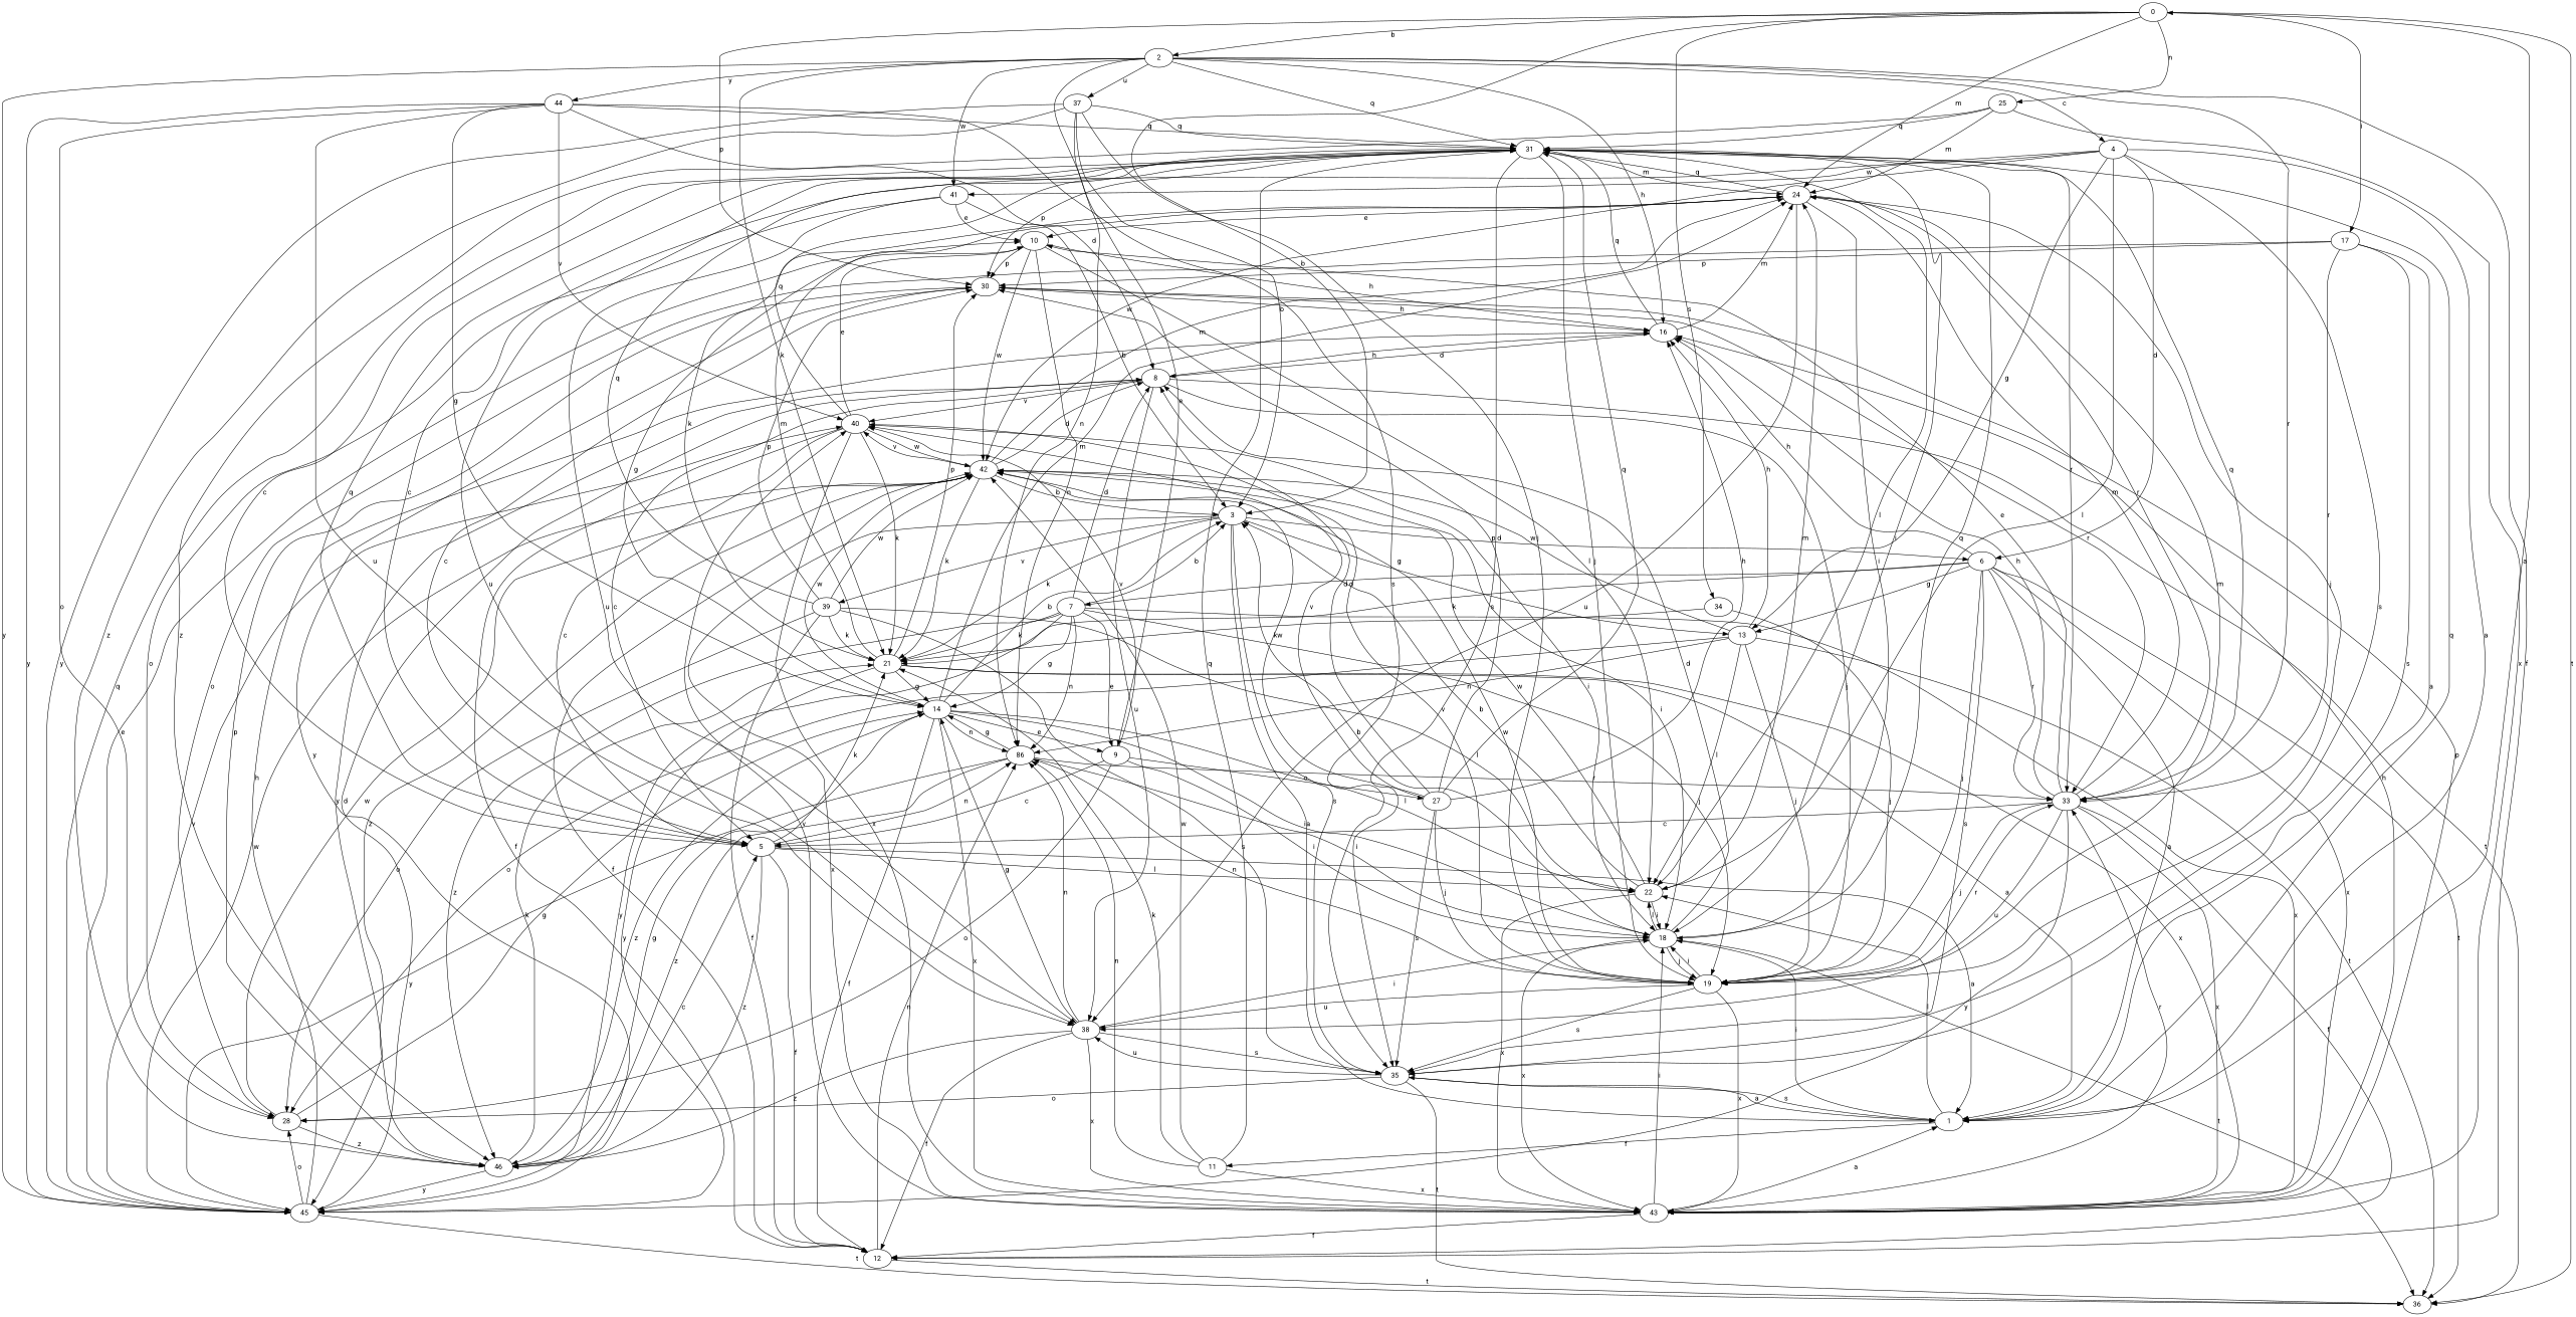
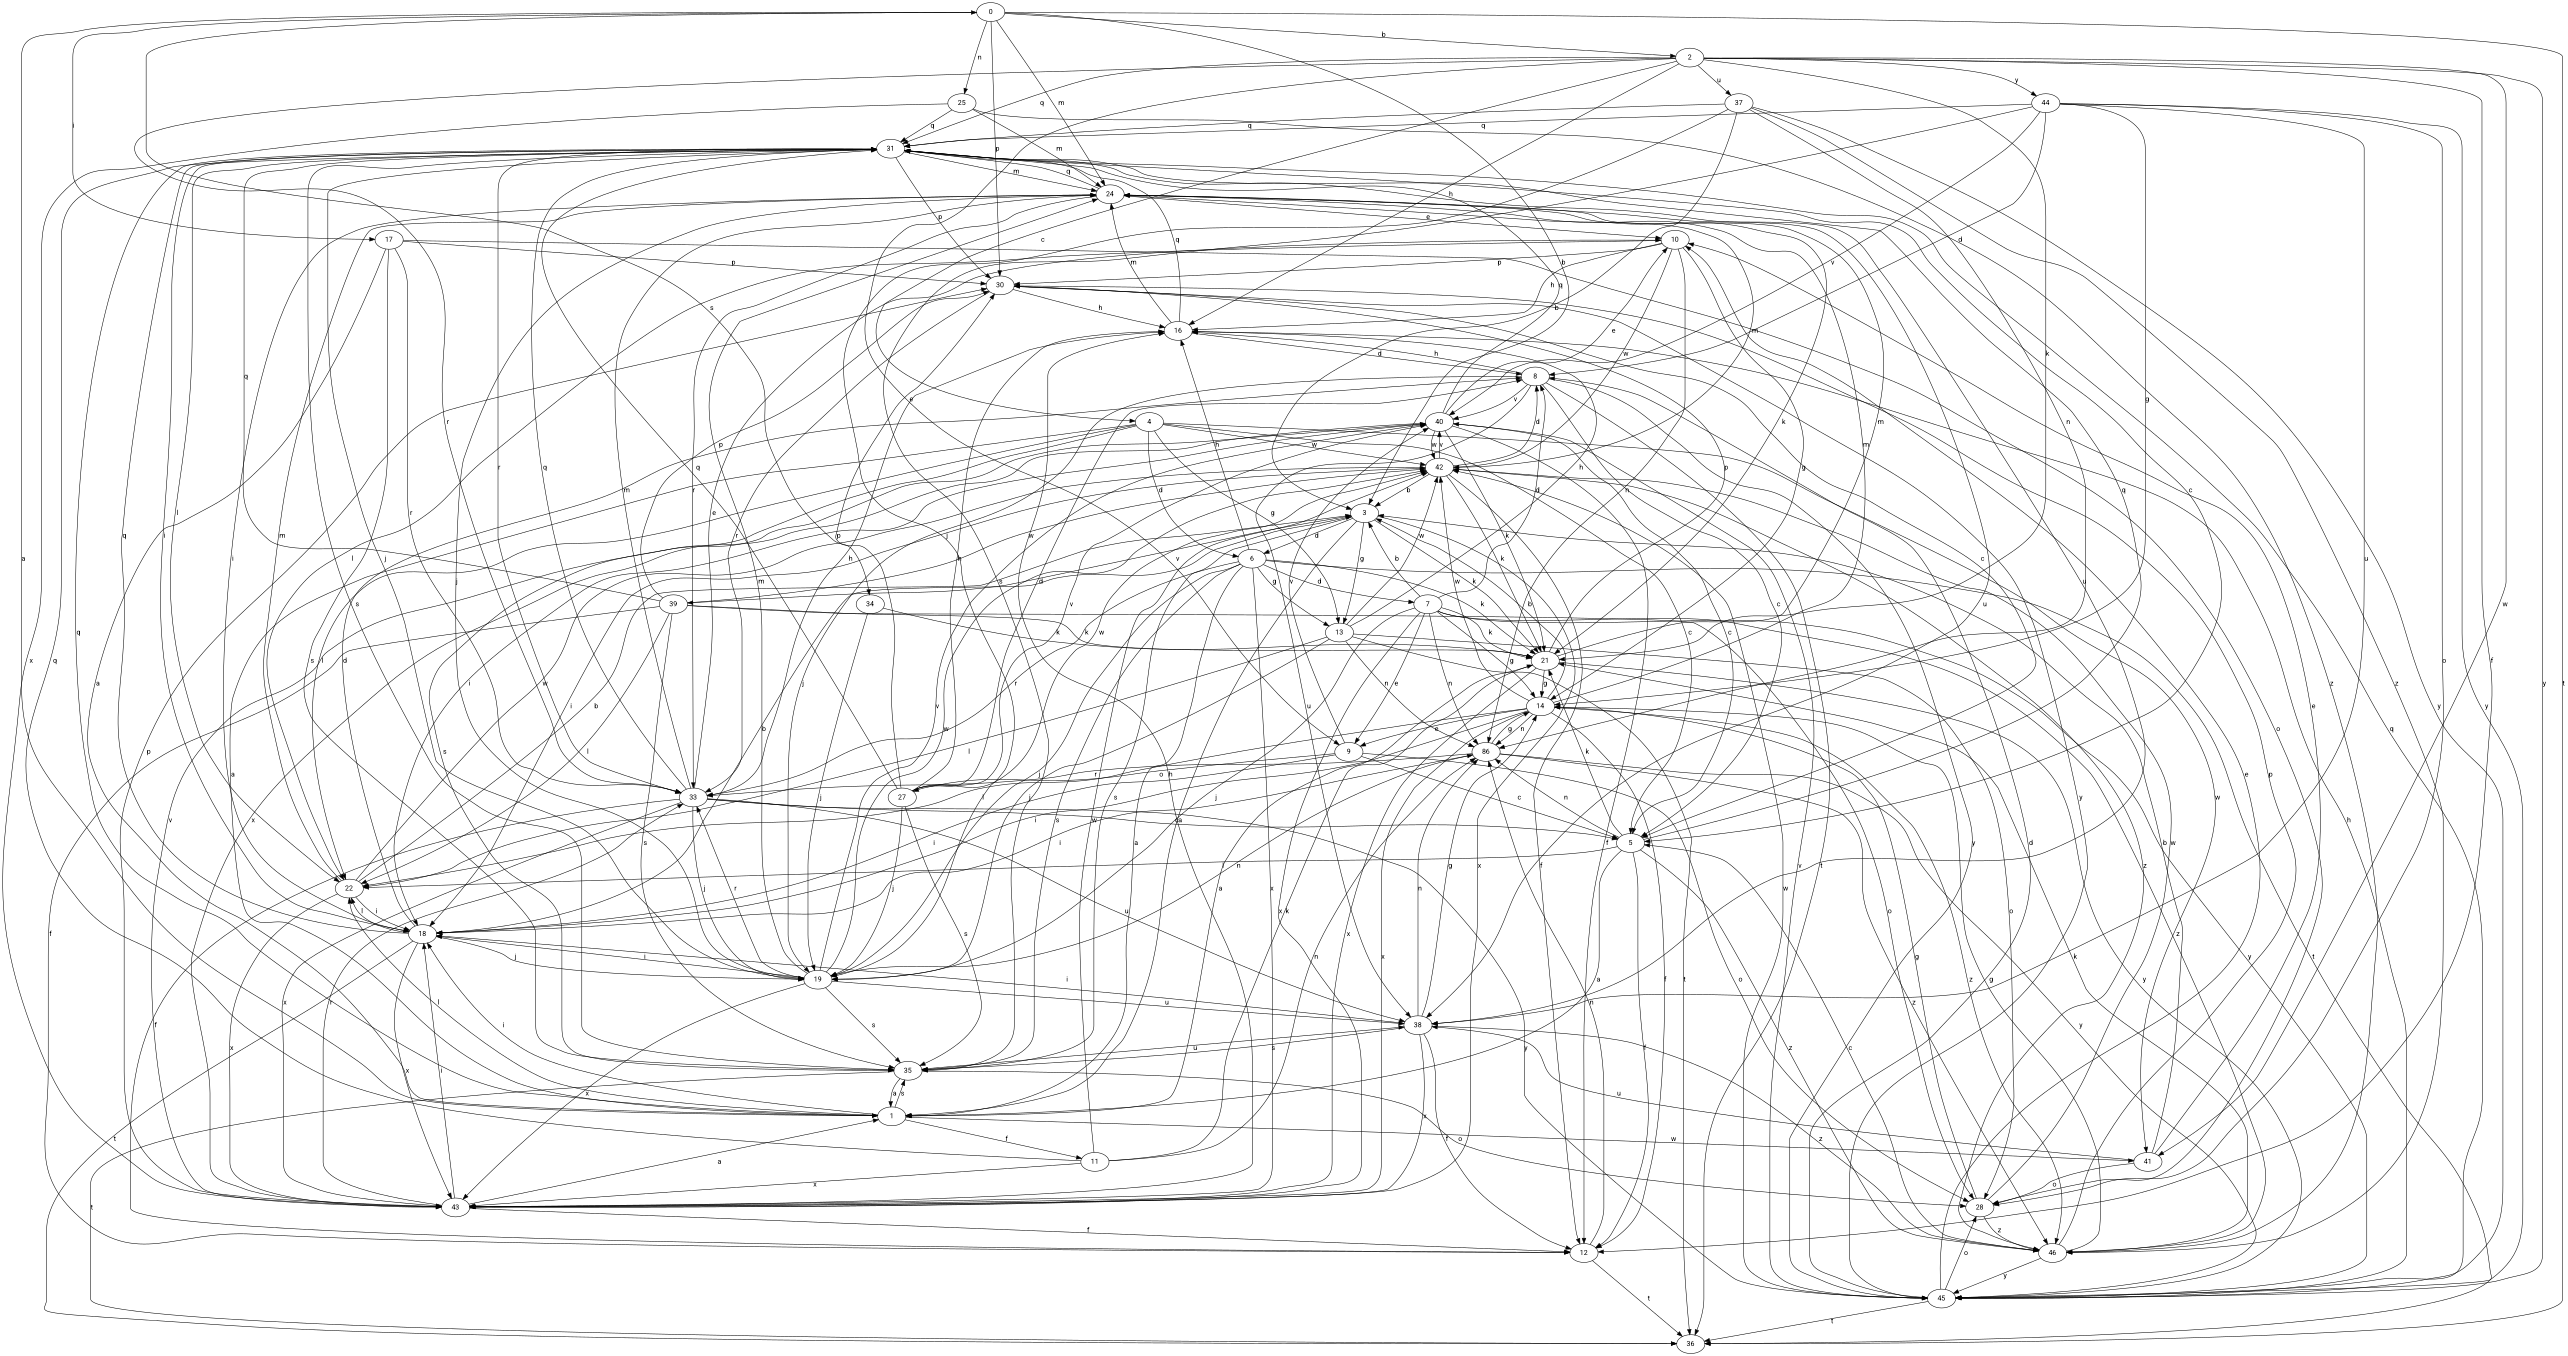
  strict digraph {
    fontname=Roboto
    node [fontname=Roboto]
    edge [fontname=Roboto]
    0
    2
    3
    17
    24
    25
    30
    34
    36
    31
    41
    4
    9
    12
    16
    21
    33
    37
    44
    45
    1
    35
    6
    13
    39
    43
    28
    18
    19
    38
    10
    46
    5
    11
    22
    42
    n37 [label=86]
    8
    40
    27
    14
    7
    0 -> 2 [label=b]
    0 -> 3 [label=b]
    0 -> 17 [label=i]
    0 -> 24 [label=m]
    0 -> 25 [label=n]
    0 -> 30 [label=p]
    0 -> 34 [label=s]
    0 -> 36 [label=t]
    2 -> 31 [label=q]
    2 -> 41 [label=w]
    2 -> 4 [label=c]
    2 -> 9 [label=e]
    2 -> 12 [label=f]
    2 -> 16 [label=h]
    2 -> 21 [label=k]
    2 -> 33 [label=r]
    2 -> 37 [label=u]
    2 -> 44 [label=y]
    2 -> 45 [label=y]
    3 -> 21 [label=k]
    3 -> 1 [label=a]
    3 -> 35 [label=s]
    3 -> 6 [label=d]
    3 -> 13 [label=g]
    3 -> 39 [label=v]
    3 -> 43 [label=x]
    17 -> 30 [label=p]
    17 -> 33 [label=r]
    17 -> 1 [label=a]
    17 -> 35 [label=s]
    17 -> 28 [label=o]
    24 -> 31 [label=q]
    24 -> 21 [label=k]
    24 -> 33 [label=r]
    24 -> 18 [label=i]
    24 -> 19 [label=j]
    24 -> 38 [label=u]
    24 -> 10 [label=e]
    25 -> 24 [label=m]
    25 -> 31 [label=q]
    25 -> 43 [label=x]
    25 -> 46 [label=z]
    30 -> 16 [label=h]
    30 -> 33 [label=r]
    30 -> 45 [label=y]
    30 -> 5 [label=c]
    34 -> 21 [label=k]
    34 -> 19 [label=j]
    31 -> 24 [label=m]
    31 -> 30 [label=p]
    31 -> 33 [label=r]
    31 -> 35 [label=s]
    31 -> 18 [label=i]
    31 -> 19 [label=j]
    31 -> 38 [label=u]
    31 -> 5 [label=c]
    31 -> 22 [label=l]
    41 -> 3 [label=b]
    41 -> 28 [label=o]
    41 -> 38 [label=u]
    41 -> 10 [label=e]
    4 -> 41 [label=w]
    4 -> 1 [label=a]
    4 -> 35 [label=s]
    4 -> 6 [label=d]
    4 -> 13 [label=g]
    4 -> 5 [label=c]
    4 -> 22 [label=l]
    4 -> 42 [label=w]
    9 -> 28 [label=o]
    9 -> 18 [label=i]
    9 -> 5 [label=c]
    9 -> 40 [label=v]
    9 -> 27 [label=o]
    12 -> 36 [label=t]
    12 -> n37 [label=n]
    16 -> 24 [label=m]
    16 -> 31 [label=q]
    16 -> 8 [label=d]
    21 -> 24 [label=m]
    21 -> 30 [label=p]
    21 -> 45 [label=y]
    21 -> 1 [label=a]
    21 -> 43 [label=x]
    21 -> 14 [label=g]
    33 -> 24 [label=m]
    33 -> 31 [label=q]
    33 -> 12 [label=f]
    33 -> 16 [label=h]
    33 -> 45 [label=y]
    33 -> 43 [label=x]
    33 -> 19 [label=j]
    33 -> 38 [label=u]
    33 -> 10 [label=e]
    33 -> 5 [label=c]
    37 -> 3 [label=b]
    37 -> 31 [label=q]
    37 -> 45 [label=y]
    37 -> 19 [label=j]
    37 -> 46 [label=z]
    37 -> n37 [label=n]
    44 -> 31 [label=q]
    44 -> 45 [label=y]
    44 -> 35 [label=s]
    44 -> 28 [label=o]
    44 -> 38 [label=u]
    44 -> 8 [label=d]
    44 -> 40 [label=v]
    44 -> 14 [label=g]
    45 -> 36 [label=t]
    45 -> 31 [label=q]
    45 -> 16 [label=h]
    45 -> 28 [label=o]
    45 -> 10 [label=e]
    45 -> 42 [label=w]
    45 -> 8 [label=d]
    45 -> 40 [label=v]
    1 -> 0 [label=a]
    1 -> 31 [label=q]
+   1 -> 41 [label=w]
    1 -> 35 [label=s]
    1 -> 18 [label=i]
    1 -> 11 [label=f]
    1 -> 22 [label=l]
    35 -> 36 [label=t]
    35 -> 1 [label=a]
    35 -> 28 [label=o]
    35 -> 38 [label=u]
    6 -> 36 [label=t]
    6 -> 16 [label=h]
    6 -> 21 [label=k]
    6 -> 33 [label=r]
    6 -> 1 [label=a]
    6 -> 35 [label=s]
    6 -> 13 [label=g]
    6 -> 43 [label=x]
    6 -> 19 [label=j]
    6 -> 7 [label=d]
    13 -> 36 [label=t]
    13 -> 16 [label=h]
    13 -> 28 [label=o]
    13 -> 19 [label=j]
    13 -> 22 [label=l]
    13 -> 42 [label=w]
    13 -> n37 [label=n]
    39 -> 30 [label=p]
    39 -> 31 [label=q]
    39 -> 12 [label=f]
    39 -> 21 [label=k]
    39 -> 35 [label=s]
    39 -> 28 [label=o]
    39 -> 22 [label=l]
    39 -> 42 [label=w]
    43 -> 30 [label=p]
    43 -> 12 [label=f]
    43 -> 16 [label=h]
    43 -> 33 [label=r]
    43 -> 1 [label=a]
    43 -> 18 [label=i]
    43 -> 40 [label=v]
    28 -> 46 [label=z]
    28 -> 42 [label=w]
    28 -> 14 [label=g]
    18 -> 3 [label=b]
    18 -> 36 [label=t]
    18 -> 31 [label=q]
    18 -> 43 [label=x]
    18 -> 19 [label=j]
    18 -> 22 [label=l]
    18 -> 8 [label=d]
    19 -> 24 [label=m]
    19 -> 33 [label=r]
    19 -> 35 [label=s]
    19 -> 43 [label=x]
    19 -> 18 [label=i]
    19 -> 38 [label=u]
    19 -> 42 [label=w]
    19 -> n37 [label=n]
    19 -> 40 [label=v]
    38 -> 12 [label=f]
    38 -> 35 [label=s]
    38 -> 43 [label=x]
    38 -> 18 [label=i]
    38 -> 46 [label=z]
    38 -> n37 [label=n]
    38 -> 14 [label=g]
    10 -> 30 [label=p]
    10 -> 16 [label=h]
    10 -> 22 [label=l]
    10 -> 42 [label=w]
    10 -> n37 [label=n]
    10 -> 14 [label=g]
    46 -> 30 [label=p]
    46 -> 21 [label=k]
    46 -> 45 [label=y]
    46 -> 5 [label=c]
    46 -> 14 [label=g]
    5 -> 31 [label=q]
    5 -> 12 [label=f]
    5 -> 21 [label=k]
    5 -> 1 [label=a]
    5 -> 46 [label=z]
    5 -> 22 [label=l]
    5 -> n37 [label=n]
    11 -> 31 [label=q]
    11 -> 21 [label=k]
    11 -> 43 [label=x]
    11 -> 42 [label=w]
    11 -> n37 [label=n]
    22 -> 3 [label=b]
    22 -> 24 [label=m]
    22 -> 43 [label=x]
    22 -> 18 [label=i]
    22 -> 42 [label=w]
    42 -> 3 [label=b]
    42 -> 24 [label=m]
    42 -> 12 [label=f]
    42 -> 21 [label=k]
    42 -> 18 [label=i]
    42 -> 46 [label=z]
    42 -> 8 [label=d]
    42 -> 40 [label=v]
    n37 -> 33 [label=r]
    n37 -> 45 [label=y]
    n37 -> 18 [label=i]
    n37 -> 46 [label=z]
    n37 -> 14 [label=g]
    8 -> 36 [label=t]
    8 -> 16 [label=h]
    8 -> 45 [label=y]
    8 -> 19 [label=j]
    8 -> 38 [label=u]
    8 -> 5 [label=c]
    8 -> 40 [label=v]
    40 -> 31 [label=q]
    40 -> 12 [label=f]
    40 -> 21 [label=k]
    40 -> 43 [label=x]
    40 -> 18 [label=i]
    40 -> 10 [label=e]
    40 -> 5 [label=c]
    40 -> 42 [label=w]
    27 -> 30 [label=p]
    27 -> 31 [label=q]
    27 -> 16 [label=h]
    27 -> 35 [label=s]
    27 -> 19 [label=j]
    27 -> 42 [label=w]
    27 -> 8 [label=d]
    27 -> 40 [label=v]
    14 -> 3 [label=b]
    14 -> 24 [label=m]
    14 -> 9 [label=e]
    14 -> 12 [label=f]
    14 -> 43 [label=x]
    14 -> 18 [label=i]
    14 -> 46 [label=z]
    14 -> 22 [label=l]
    14 -> 42 [label=w]
    14 -> n37 [label=n]
    7 -> 3 [label=b]
    7 -> 9 [label=e]
    7 -> 21 [label=k]
    7 -> 45 [label=y]
    7 -> 43 [label=x]
    7 -> 19 [label=j]
    7 -> 46 [label=z]
    7 -> n37 [label=n]
    7 -> 8 [label=d]
    7 -> 14 [label=g]
  }
